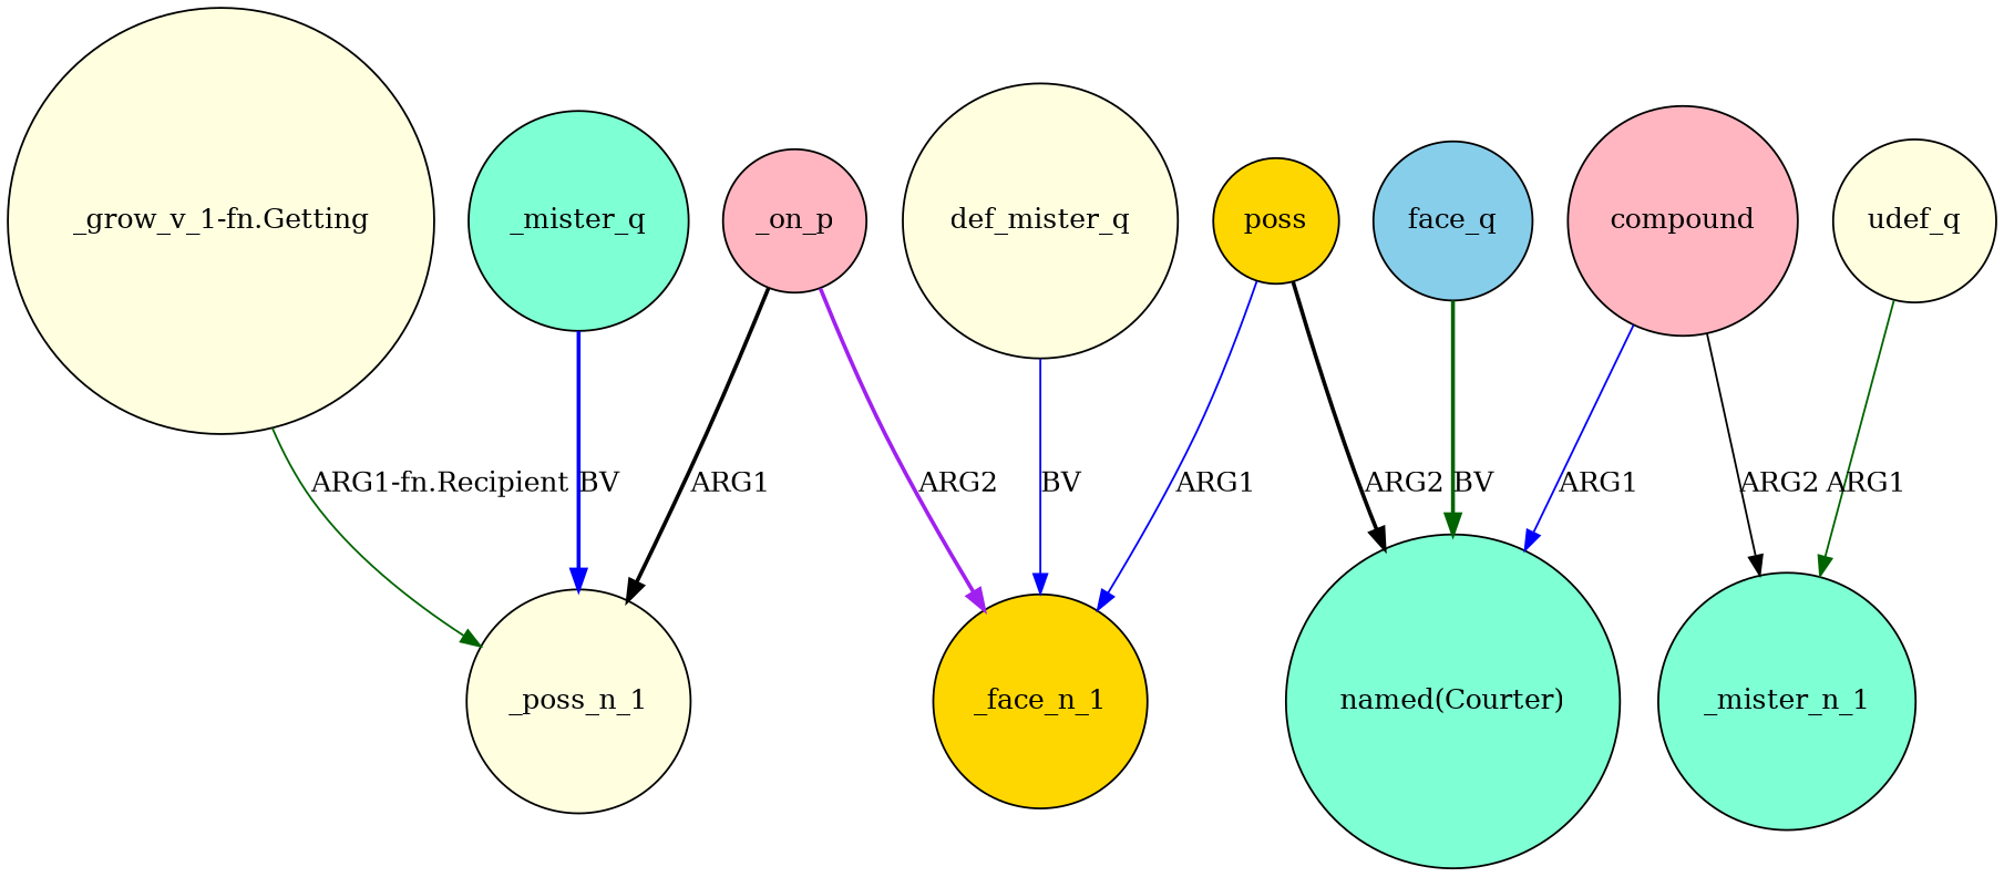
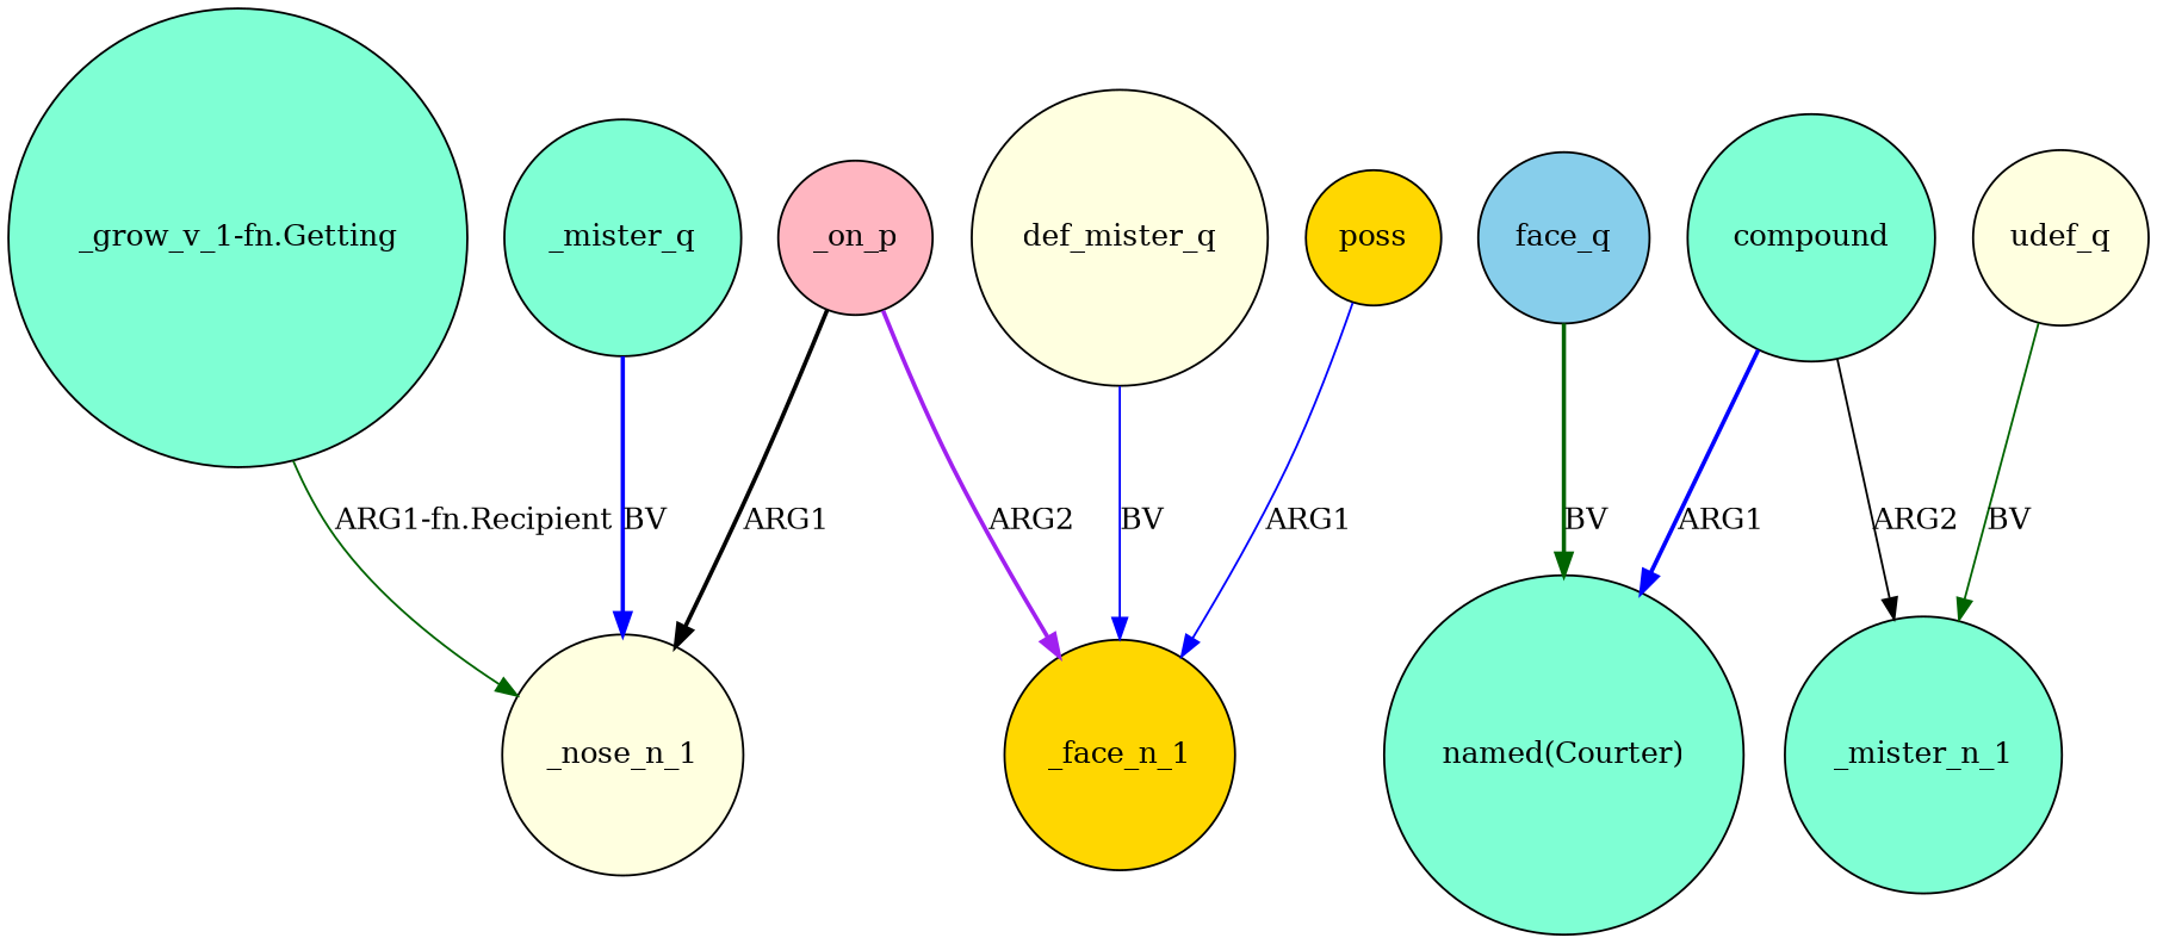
  digraph {
    node [fillcolor=aquamarine shape=circle style=filled]
    edge [color=blue style=bold]
    poss [fillcolor=gold]
    _face_n_1 [fillcolor=gold]
    "named(Courter)"
    _on_p [fillcolor=lightpink]
-   _nose_n_1 [fillcolor=lightyellow label=_poss_n_1]
+   _nose_n_1 [fillcolor=lightyellow]
    n6 [fillcolor=lightyellow label=def_mister_q]
-   compound [fillcolor=lightpink]
+   compound
    _mister_n_1
-   "_grow_v_1-fn.Getting" [fillcolor=lightyellow]
+   "_grow_v_1-fn.Getting"
    n10 [label=_mister_q]
    udef_q [fillcolor=lightyellow]
    n12 [fillcolor=skyblue label=face_q]
    poss -> _face_n_1 [label=ARG1 style=solid]
-   poss -> "named(Courter)" [color=black label=ARG2]
    _on_p -> _face_n_1 [color=purple label=ARG2]
    _on_p -> _nose_n_1 [color=black label=ARG1]
    n6 -> _face_n_1 [label=BV style=solid]
-   compound -> "named(Courter)" [label=ARG1 style=solid]
+   compound -> "named(Courter)" [label=ARG1]
    compound -> _mister_n_1 [color=black label=ARG2 style=solid]
    "_grow_v_1-fn.Getting" -> _nose_n_1 [color=darkgreen label="ARG1-fn.Recipient" style=solid]
    n10 -> _nose_n_1 [label=BV]
-   udef_q -> _mister_n_1 [color=darkgreen label=ARG1 style=solid]
+   udef_q -> _mister_n_1 [color=darkgreen label=BV style=solid]
    n12 -> "named(Courter)" [color=darkgreen label=BV]
  }
